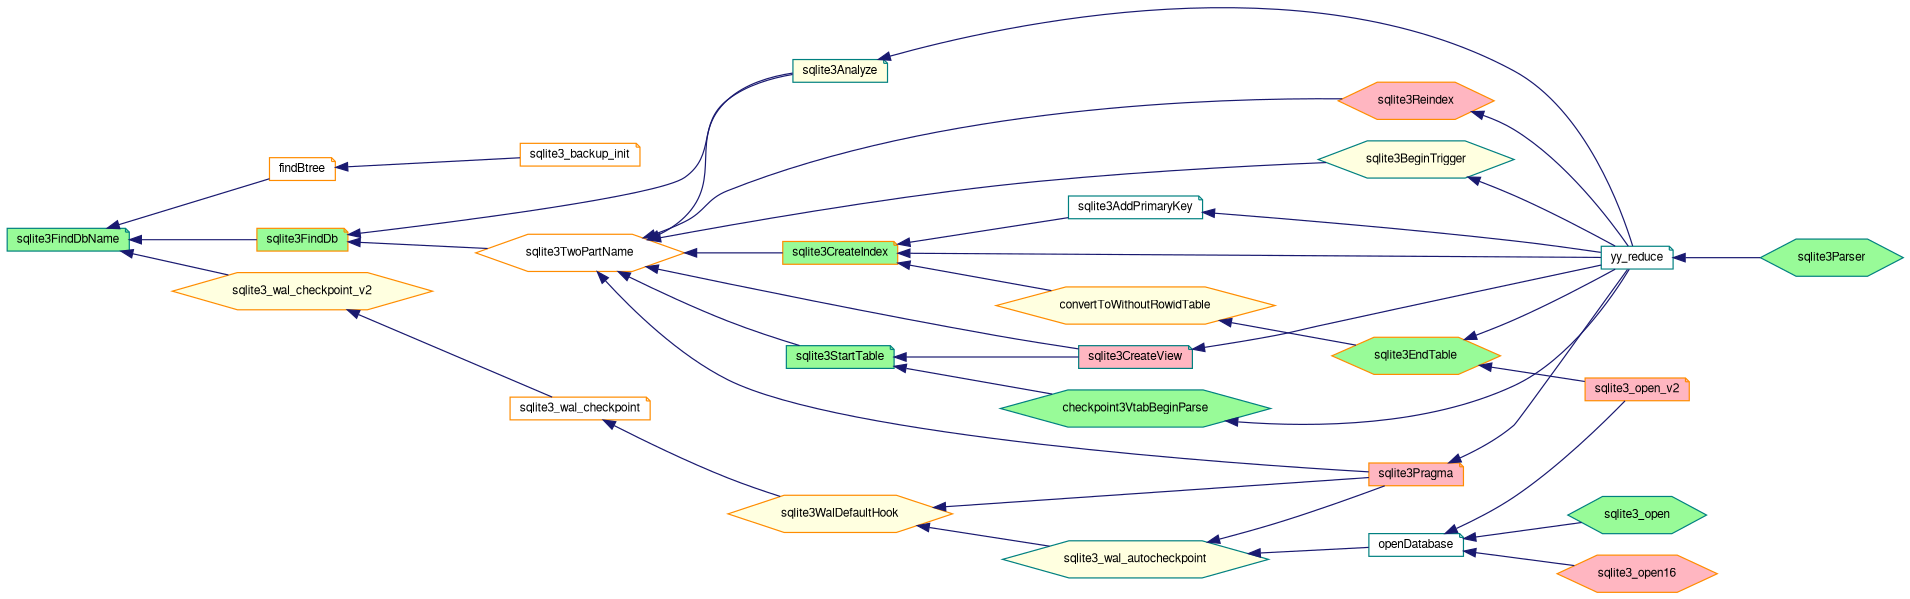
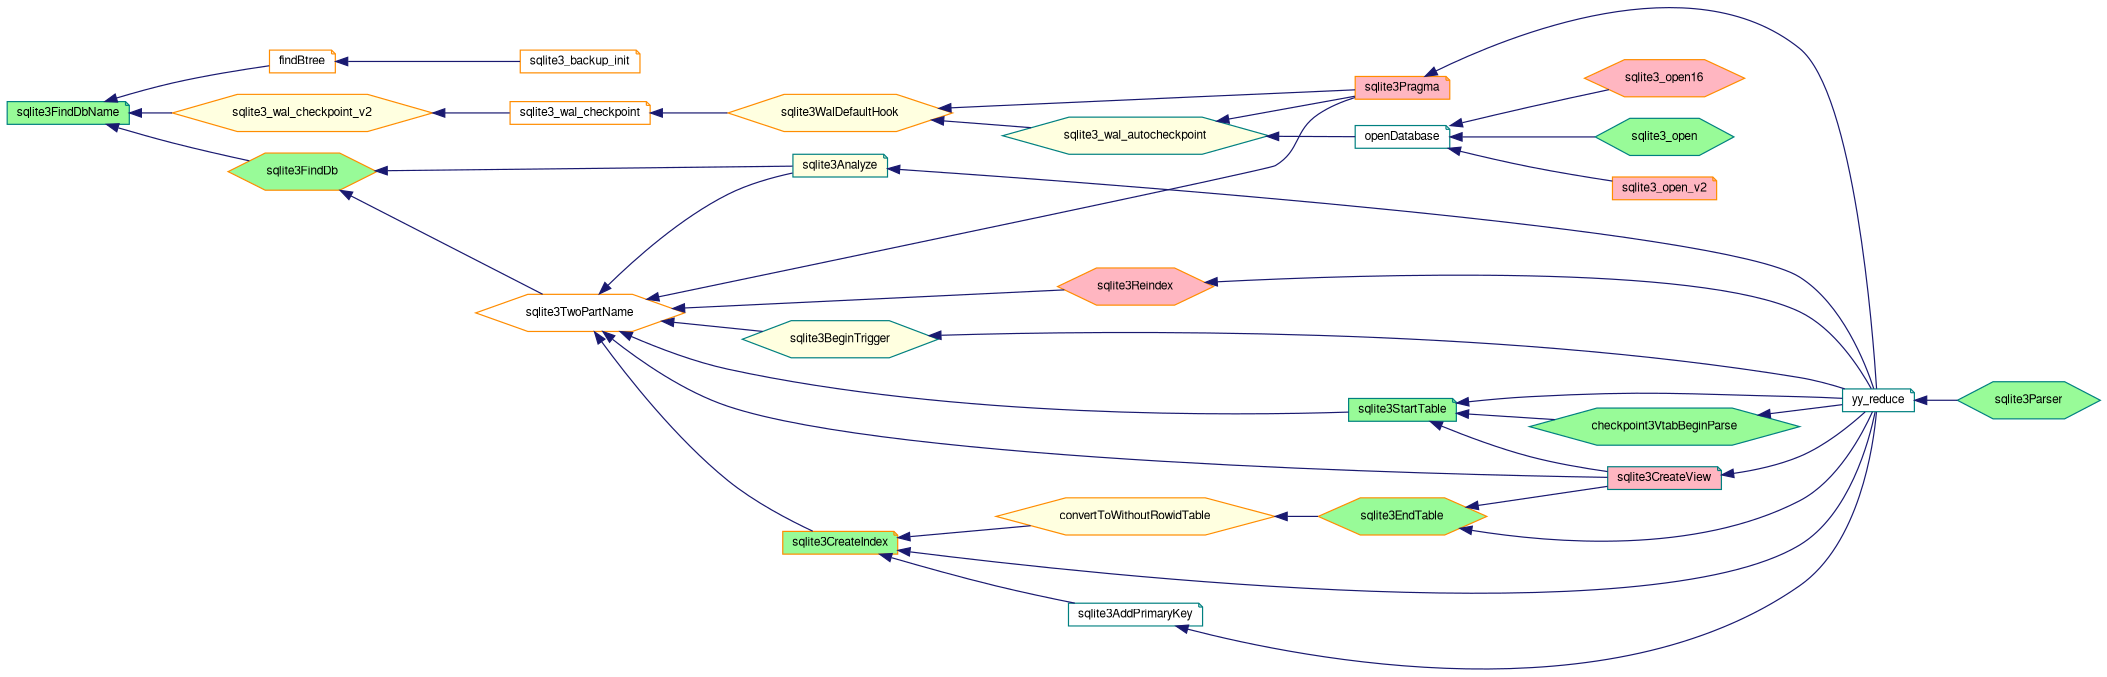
  digraph {
    rankdir=LR
    node [color=darkorange fillcolor=palegreen fontname=FreeSans fontsize=10 shape=note style=filled]
    edge [color=midnightblue dir=back fontname=FreeSans fontsize=10 labelfontname=FreeSans labelfontsize=10 style=solid]
    n1 [color=teal fontcolor=black height=0.2 label=sqlite3FindDbName width=0.4]
    n2 [fillcolor=white height=0.2 label=findBtree width=0.4]
-   n3 [height=0.2 label=sqlite3FindDb width=0.4]
+   n3 [height=0.2 label=sqlite3FindDb shape=hexagon width=0.4]
    n4 [fillcolor=lightyellow height=0.2 label=sqlite3_wal_checkpoint_v2 shape=hexagon width=0.4]
    n5 [fillcolor=white height=0.2 label=sqlite3_backup_init width=0.4]
    n6 [color=teal fillcolor=lightyellow height=0.2 label=sqlite3Analyze width=0.4]
    n7 [fillcolor=white height=0.2 label=sqlite3TwoPartName shape=hexagon width=0.4]
    n8 [fillcolor=white height=0.2 label=sqlite3_wal_checkpoint width=0.4]
    n9 [color=teal fillcolor=white height=0.2 label=yy_reduce width=0.4]
    n10 [color=teal height=0.2 label=sqlite3StartTable width=0.4]
    n11 [color=teal fillcolor=lightpink height=0.2 label=sqlite3CreateView width=0.4]
    n12 [height=0.2 label=sqlite3CreateIndex width=0.4]
    n13 [fillcolor=lightpink height=0.2 label=sqlite3Reindex shape=hexagon width=0.4]
    n14 [fillcolor=lightpink height=0.2 label=sqlite3Pragma width=0.4]
    n15 [color=teal fillcolor=lightyellow height=0.2 label=sqlite3BeginTrigger shape=hexagon width=0.4]
    n16 [color=teal height=0.2 label=sqlite3Parser shape=hexagon width=0.4]
    n17 [color=teal height=0.2 label=checkpoint3VtabBeginParse shape=hexagon width=0.4]
    n18 [color=teal fillcolor=white height=0.2 label=sqlite3AddPrimaryKey width=0.4]
    n19 [fillcolor=lightyellow height=0.2 label=convertToWithoutRowidTable shape=hexagon width=0.4]
    n20 [height=0.2 label=sqlite3EndTable shape=hexagon width=0.4]
    n21 [fillcolor=lightyellow height=0.2 label=sqlite3WalDefaultHook shape=hexagon width=0.4]
    n22 [color=teal fillcolor=lightyellow height=0.2 label=sqlite3_wal_autocheckpoint shape=hexagon width=0.4]
    n23 [color=teal fillcolor=white height=0.2 label=openDatabase width=0.4]
    n24 [color=teal height=0.2 label=sqlite3_open shape=hexagon width=0.4]
    n25 [fillcolor=lightpink height=0.2 label=sqlite3_open_v2 width=0.4]
    n26 [fillcolor=lightpink height=0.2 label=sqlite3_open16 shape=hexagon width=0.4]
    n1 -> n2
    n1 -> n3
    n1 -> n4
    n2 -> n5
    n3 -> n6
    n3 -> n7
    n4 -> n8
    n6 -> n9
    n7 -> n6
    n7 -> n10
    n7 -> n11
    n7 -> n12
    n7 -> n13
    n7 -> n14
    n7 -> n15
    n8 -> n21
    n9 -> n16
+   n10 -> n9
    n10 -> n11
    n10 -> n17
    n11 -> n9
    n12 -> n9
    n12 -> n18
    n12 -> n19
    n13 -> n9
    n14 -> n9
    n15 -> n9
    n17 -> n9
    n18 -> n9
    n19 -> n20
    n20 -> n9
-   n20 -> n25
+   n20 -> n11
    n21 -> n14
    n21 -> n22
    n22 -> n14
    n22 -> n23
    n23 -> n24
    n23 -> n25
    n23 -> n26
  }
